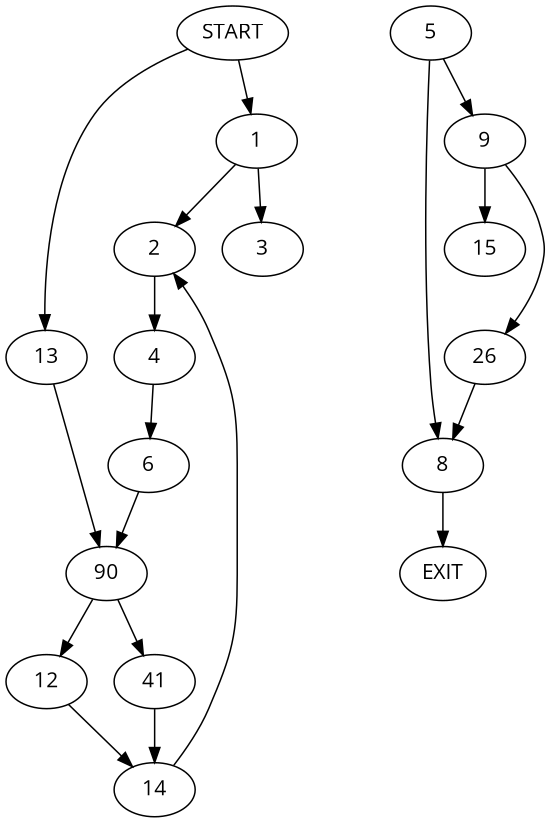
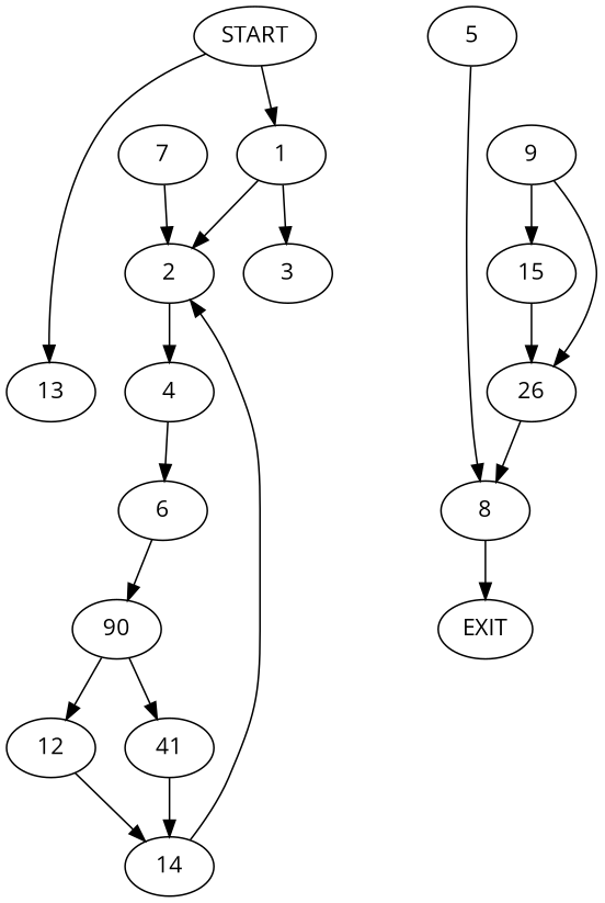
  digraph {
    fontname="Open Sans"
    node [fontname="Open Sans"]
    edge [fontname="Open Sans"]
    n1 [label=START]
    1
    13
    2
    3
    n6 [label=90]
    n7 [label=EXIT]
    4
    6
    5
    8
    9
+   7
    15
    n15 [label=26]
    n16 [label=41]
    12
    14
    n1 -> 1
    n1 -> 13
    1 -> 2
    1 -> 3
-   13 -> n6
    2 -> 4
    n6 -> n16
    n6 -> 12
    4 -> 6
    6 -> n6
    5 -> 8
-   5 -> 9
    8 -> n7
    9 -> 15
    9 -> n15
+   7 -> 2
+   15 -> n15
    n15 -> 8
    n16 -> 14
    12 -> 14
    14 -> 2
  }
